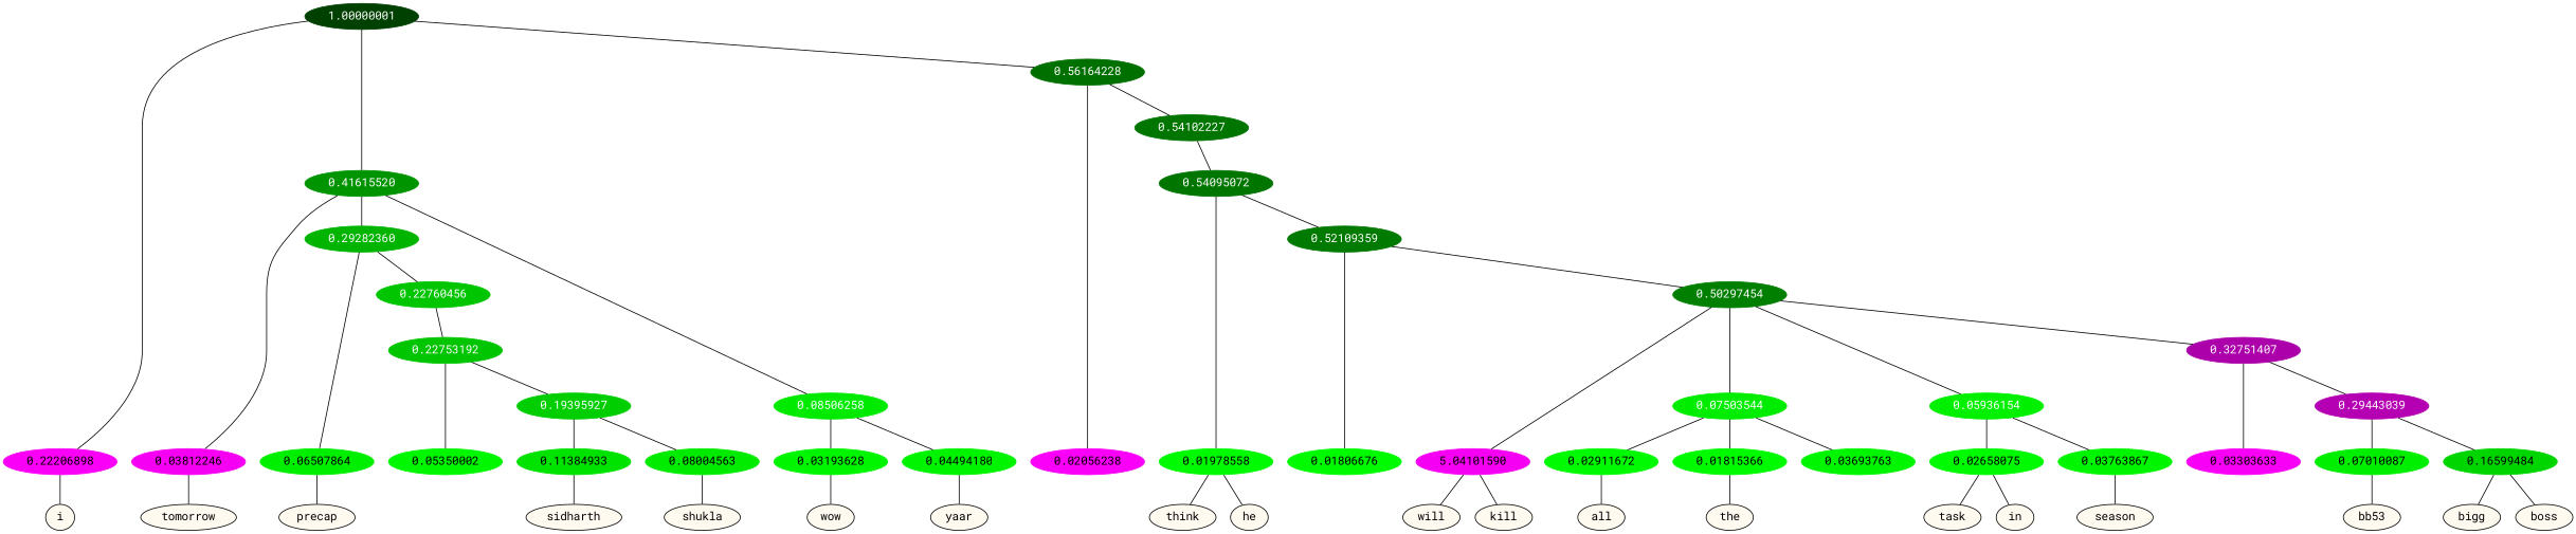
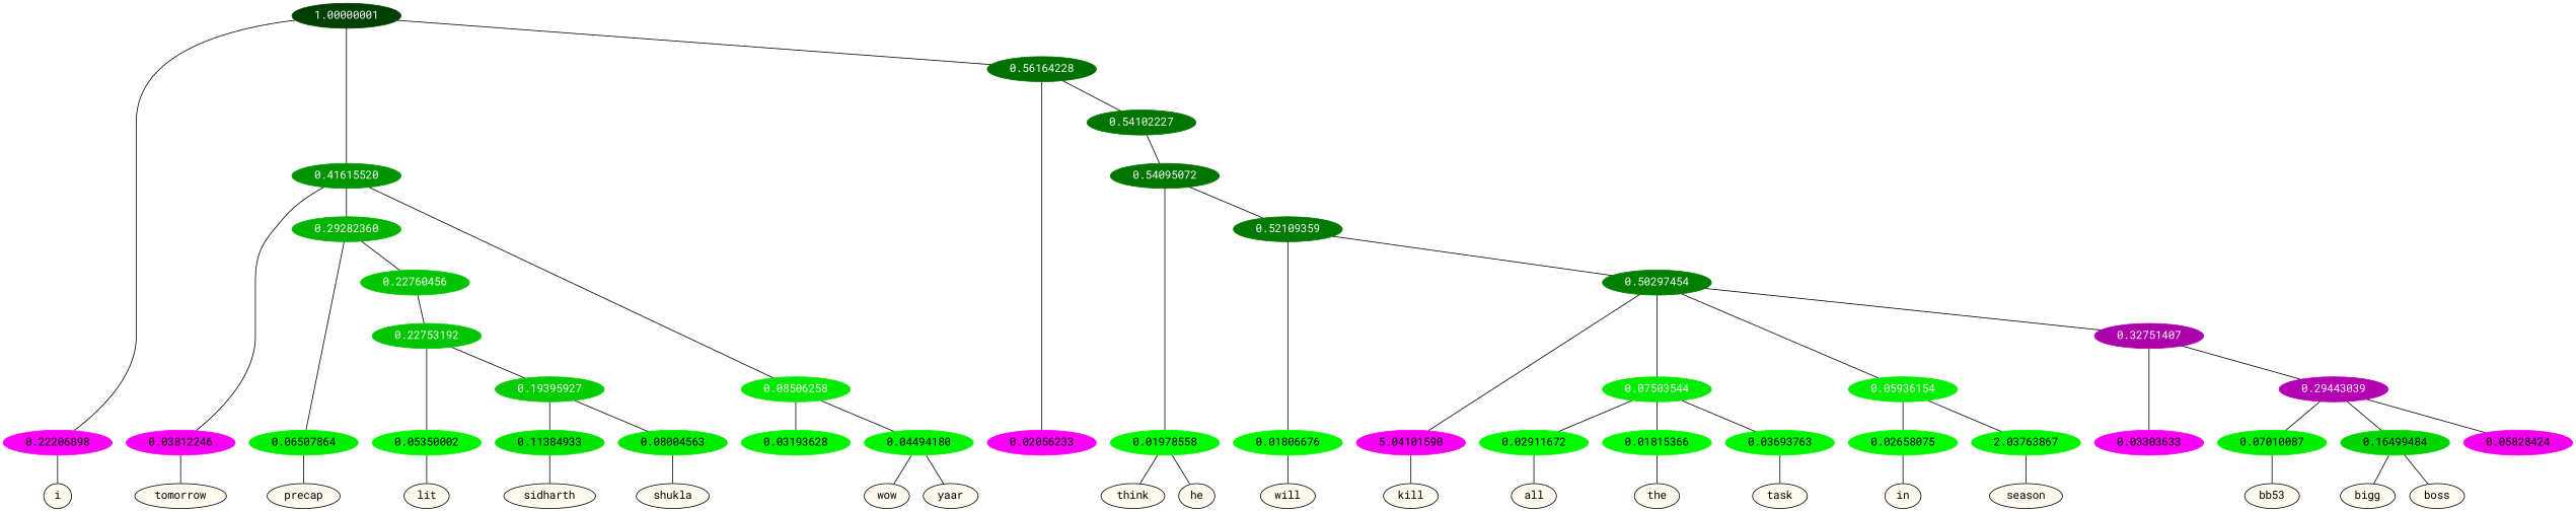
  graph {
    fontname="Roboto Mono"
    node [color=black fontname="Roboto Mono" format=png nodesep=0.001 ordering=out overlap_scaling=0.01 ranksep=0.001 style=filled fontcolor=black]
    edge [fontname="Roboto Mono"]
    n1 [fillcolor=floralwhite height=0.15 label=tomorrow style="filled,solid" width=0.15 fontcolor=""]
    n2 [fillcolor=floralwhite height=0.15 label=precap style="filled,solid" width=0.15 fontcolor=""]
+   n3 [fillcolor=floralwhite height=0.15 label=lit style="filled,solid" width=0.15 fontcolor=""]
    n4 [fillcolor=floralwhite height=0.15 label=sidharth style="filled,solid" width=0.15 fontcolor=""]
    n5 [fillcolor=floralwhite height=0.15 label=shukla style="filled,solid" width=0.15 fontcolor=""]
    n6 [fillcolor=floralwhite height=0.15 label=wow style="filled,solid" width=0.15 fontcolor=""]
    n7 [fillcolor=floralwhite height=0.15 label=yaar style="filled,solid" width=0.15 fontcolor=""]
    n8 [fillcolor=floralwhite height=0.15 label=i style="filled,solid" width=0.15 fontcolor=""]
    n9 [fillcolor=floralwhite height=0.15 label=think style="filled,solid" width=0.15 fontcolor=""]
    n10 [fillcolor=floralwhite height=0.15 label=he style="filled,solid" width=0.15 fontcolor=""]
    n11 [fillcolor=floralwhite height=0.15 label=will style="filled,solid" width=0.15 fontcolor=""]
    n12 [fillcolor=floralwhite height=0.15 label=kill style="filled,solid" width=0.15 fontcolor=""]
    n13 [fillcolor=floralwhite height=0.15 label=all style="filled,solid" width=0.15 fontcolor=""]
    n14 [fillcolor=floralwhite height=0.15 label=the style="filled,solid" width=0.15 fontcolor=""]
    n15 [fillcolor=floralwhite height=0.15 label=task style="filled,solid" width=0.15 fontcolor=""]
    n16 [fillcolor=floralwhite height=0.15 label=in style="filled,solid" width=0.15 fontcolor=""]
    n17 [fillcolor=floralwhite height=0.15 label=season style="filled,solid" width=0.15 fontcolor=""]
    n18 [fillcolor=floralwhite height=0.15 label=bb53 style="filled,solid" width=0.15 fontcolor=""]
    n19 [fillcolor=floralwhite height=0.15 label=bigg style="filled,solid" width=0.15 fontcolor=""]
    n20 [fillcolor=floralwhite height=0.15 label=boss style="filled,solid" width=0.15 fontcolor=""]
    n21 [color="0.835 1.000 0.962" height=0.15 label=0.03812246 width=0.15]
    n22 [color="0.334 1.000 0.935" height=0.15 label=0.06507864 width=0.15]
    n23 [color="0.334 1.000 0.966" height=0.15 label=0.05350002 width=0.15]
    n24 [color="0.334 1.000 0.886" height=0.15 label=0.11384933 width=0.15]
    n25 [color="0.334 1.000 0.920" height=0.15 label=0.08004563 width=0.15]
    n26 [color="0.334 1.000 0.960" height=0.15 label=0.03193628 width=0.15]
    n27 [color="0.334 1.000 0.955" height=0.15 label=0.04494180 width=0.15]
    n28 [color="0.835 1.000 0.978" height=0.15 label=0.22206898 width=0.15]
-   n29 [color="0.835 1.000 0.979" height=0.15 label=0.02056238 width=0.15]
+   n29 [color="0.835 1.000 0.979" height=0.15 label=0.02056233 width=0.15]
    n30 [color="0.334 1.000 0.980" height=0.15 label=0.01978558 width=0.15]
    n31 [color="0.334 1.000 0.982" height=0.15 label=0.01806676 width=0.15]
    n32 [color="0.835 1.000 0.959" height=0.15 label=5.04101590 width=0.15]
    n33 [color="0.334 1.000 0.980" height=0.15 label=0.02911672 width=0.15]
    n34 [color="0.334 1.000 0.982" height=0.15 label=0.01815366 width=0.15]
    n35 [color="0.334 1.000 0.963" height=0.15 label=0.03693763 width=0.15]
    n36 [color="0.334 1.000 0.978" height=0.15 label=0.02658075 width=0.15]
-   n37 [color="0.334 1.000 0.962" height=0.15 label=0.03763867 width=0.15]
+   n37 [color="0.334 1.000 0.962" height=0.15 label=2.03763867 width=0.15]
    n38 [color="0.334 1.000 0.930" height=0.15 label=0.07010087 width=0.15]
-   n39 [color="0.334 1.000 0.834" height=0.15 label=0.16599484 width=0.15]
+   n39 [color="0.334 1.000 0.834" height=0.15 label=0.16499484 width=0.15]
+   n40 [color="0.835 1.000 0.942" height=0.15 label=0.05828424 width=0.15]
    n41 [color="0.835 1.000 0.967" height=0.15 label=0.03303633 width=0.15]
    n42 [color="0.334 1.000 0.250" fontcolor=grey99 height=0.15 label=1.00000001 width=0.15]
    n43 [color="0.334 1.000 0.584" fontcolor=grey99 height=0.15 label=0.41615520 width=0.15]
    n44 [color="0.334 1.000 0.438" fontcolor=grey99 height=0.15 label=0.56164228 width=0.15]
    n45 [color="0.334 1.000 0.707" fontcolor=grey99 height=0.15 label=0.29282360 width=0.15]
    n46 [color="0.334 1.000 0.915" fontcolor=grey99 height=0.15 label=0.08506258 width=0.15]
    n47 [color="0.334 1.000 0.459" fontcolor=grey99 height=0.15 label=0.54102227 width=0.15]
    n48 [color="0.334 1.000 0.772" fontcolor=grey99 height=0.15 label=0.22760456 width=0.15]
    n49 [color="0.334 1.000 0.459" fontcolor=grey99 height=0.15 label=0.54095072 width=0.15]
    n50 [color="0.334 1.000 0.772" fontcolor=grey99 height=0.15 label=0.22753192 width=0.15]
    n51 [color="0.334 1.000 0.479" fontcolor=grey99 height=0.15 label=0.52109359 width=0.15]
    n52 [color="0.334 1.000 0.806" fontcolor=grey99 height=0.15 label=0.19395927 width=0.15]
    n53 [color="0.334 1.000 0.497" fontcolor=grey99 height=0.15 label=0.50297454 width=0.15]
    n54 [color="0.334 1.000 0.925" fontcolor=grey99 height=0.15 label=0.07503544 width=0.15]
    n55 [color="0.334 1.000 0.941" fontcolor=grey99 height=0.15 label=0.05936154 width=0.15]
    n56 [color="0.835 1.000 0.672" fontcolor=grey99 height=0.15 label=0.32751407 width=0.15]
    n57 [color="0.835 1.000 0.706" fontcolor=grey99 height=0.15 label=0.29443039 width=0.15]
    subgraph sub_1 {
      rank=same
      n1
      n2
+     n3
      n4
      n5
      n6
      n7
      n8
      n9
      n10
      n11
      n12
      n13
      n14
      n15
      n16
      n17
      n18
      n19
      n20
    }
    subgraph sub_2 {
      rank=same
      n21
      n22
      n23
      n24
      n25
      n26
      n27
      n28
      n29
      n30
      n31
      n32
      n33
      n34
      n35
      n36
      n37
      n38
      n39
+     n40
      n41
    }
    n21 -- n1
    n22 -- n2
+   n23 -- n3
    n24 -- n4
    n25 -- n5
-   n26 -- n6
+   n27 -- n6
    n27 -- n7
    n28 -- n8
    n30 -- n9
    n30 -- n10
-   n32 -- n11
+   n31 -- n11
    n32 -- n12
    n33 -- n13
    n34 -- n14
-   n36 -- n15
+   n35 -- n15
    n36 -- n16
    n37 -- n17
    n38 -- n18
    n39 -- n19
    n39 -- n20
    n42 -- n28
    n42 -- n43
    n42 -- n44
    n43 -- n21
    n43 -- n45
    n43 -- n46
    n44 -- n29
    n44 -- n47
    n45 -- n22
    n45 -- n48
    n46 -- n26
    n46 -- n27
    n47 -- n49
    n48 -- n50
    n49 -- n30
    n49 -- n51
    n50 -- n23
    n50 -- n52
    n51 -- n31
    n51 -- n53
    n52 -- n24
    n52 -- n25
    n53 -- n32
    n53 -- n54
    n53 -- n55
    n53 -- n56
    n54 -- n33
    n54 -- n34
    n54 -- n35
    n55 -- n36
    n55 -- n37
    n56 -- n41
    n56 -- n57
    n57 -- n38
    n57 -- n39
+   n57 -- n40
  }
